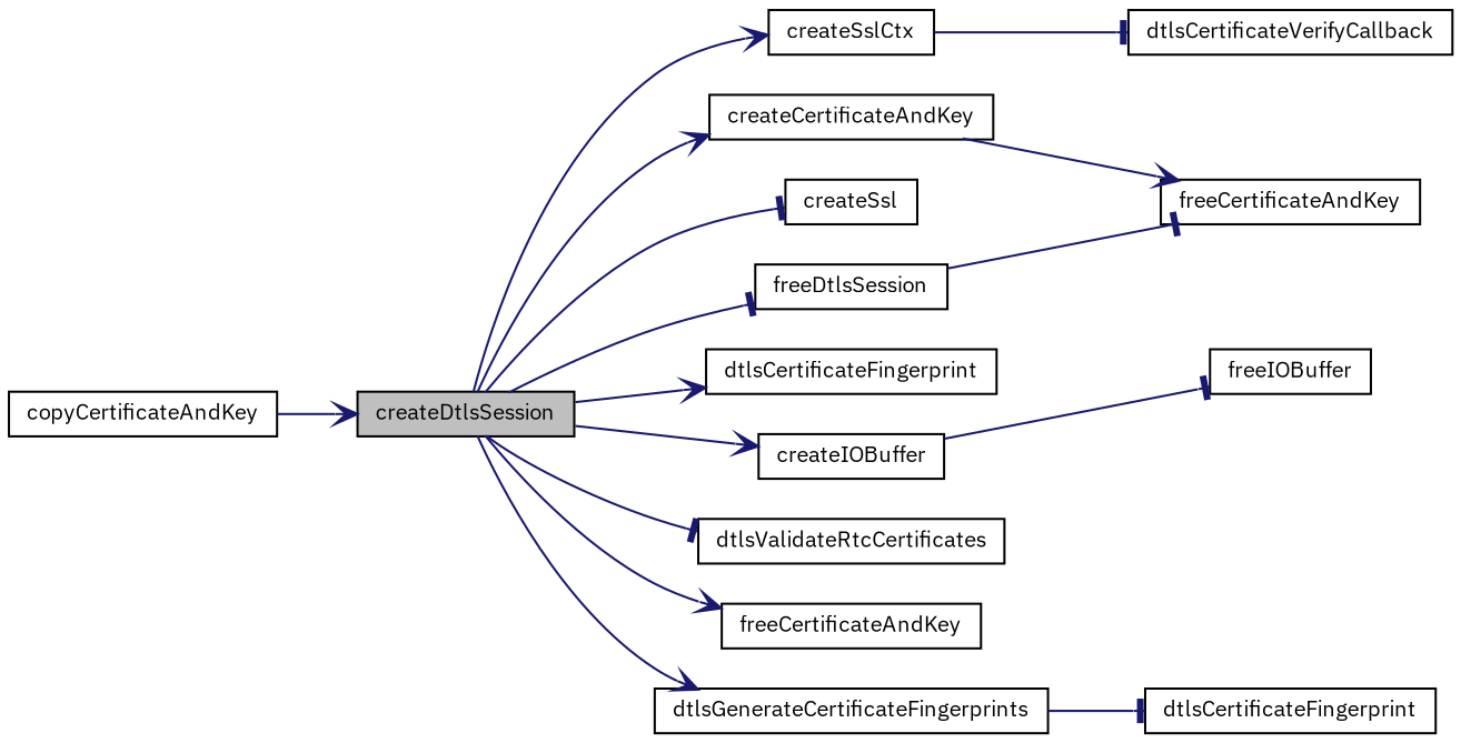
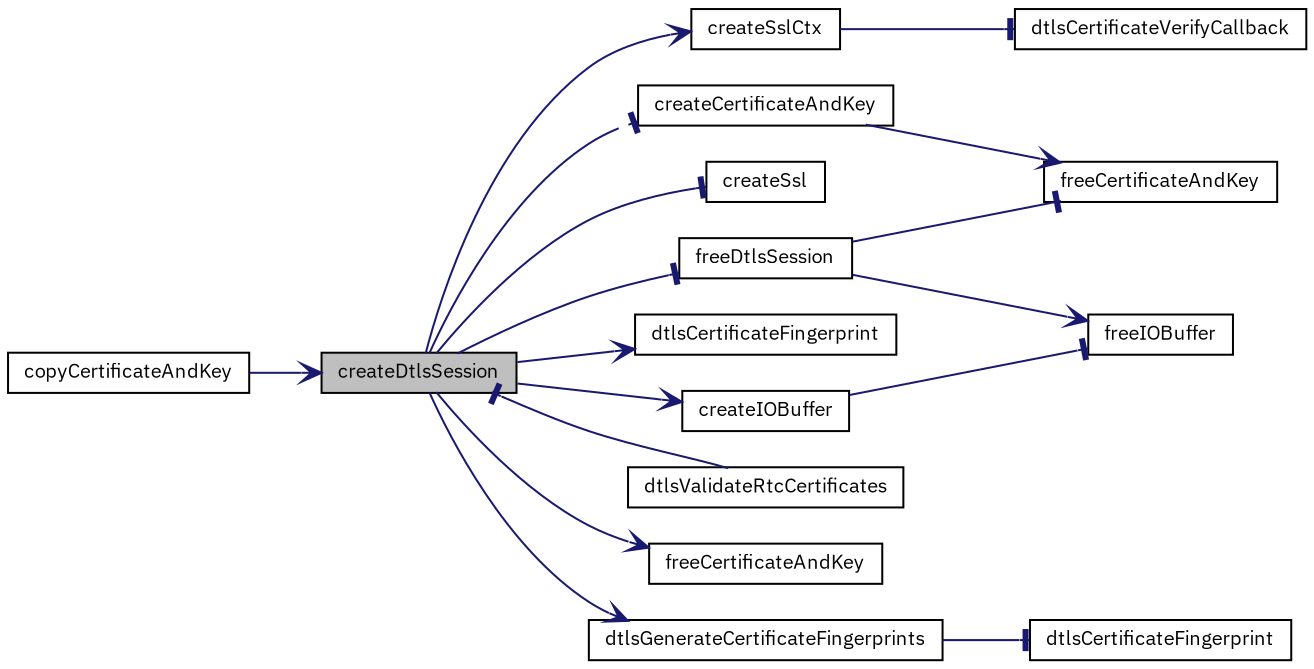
  digraph {
    fontname="IBM Plex Sans"
    rankdir=LR
    node [color=black fillcolor=white fontname="IBM Plex Sans" fontsize=10 shape=record style=filled]
    edge [arrowhead=vee color=midnightblue fontname="IBM Plex Sans" fontsize=10 labelfontname=Helvetica labelfontsize=10 style=solid]
    n1 [fillcolor=grey75 fontcolor=black height=0.2 label=createDtlsSession width=0.4]
    n2 [height=0.2 label=createCertificateAndKey width=0.4]
    n3 [height=0.2 label=createIOBuffer width=0.4]
    n4 [height=0.2 label=createSsl width=0.4]
    n5 [height=0.2 label=createSslCtx width=0.4]
    n6 [height=0.2 label=dtlsCertificateFingerprint width=0.4]
    n7 [height=0.2 label=dtlsGenerateCertificateFingerprints width=0.4]
    n8 [height=0.2 label=dtlsValidateRtcCertificates width=0.4]
    n9 [height=0.2 label=freeCertificateAndKey width=0.4]
    n10 [height=0.2 label=freeDtlsSession width=0.4]
    n11 [height=0.2 label=copyCertificateAndKey width=0.4]
    n12 [height=0.2 label=freeCertificateAndKey width=0.4]
    n13 [height=0.2 label=freeIOBuffer width=0.4]
    n14 [height=0.2 label=dtlsCertificateVerifyCallback width=0.4]
    n15 [height=0.2 label=dtlsCertificateFingerprint width=0.4]
-   n1 -> n2
+   n1 -> n2 [arrowhead=tee]
    n1 -> n3
    n1 -> n4 [arrowhead=tee]
    n1 -> n5
    n1 -> n6
    n1 -> n7
-   n1 -> n8 [arrowhead=tee]
+   n8 -> n1 [arrowhead=tee]
    n1 -> n9
    n1 -> n10 [arrowhead=tee]
    n2 -> n12
    n3 -> n13 [arrowhead=tee]
    n5 -> n14 [arrowhead=tee]
    n7 -> n15 [arrowhead=tee]
    n10 -> n12 [arrowhead=tee]
+   n10 -> n13
    n11 -> n1
  }
